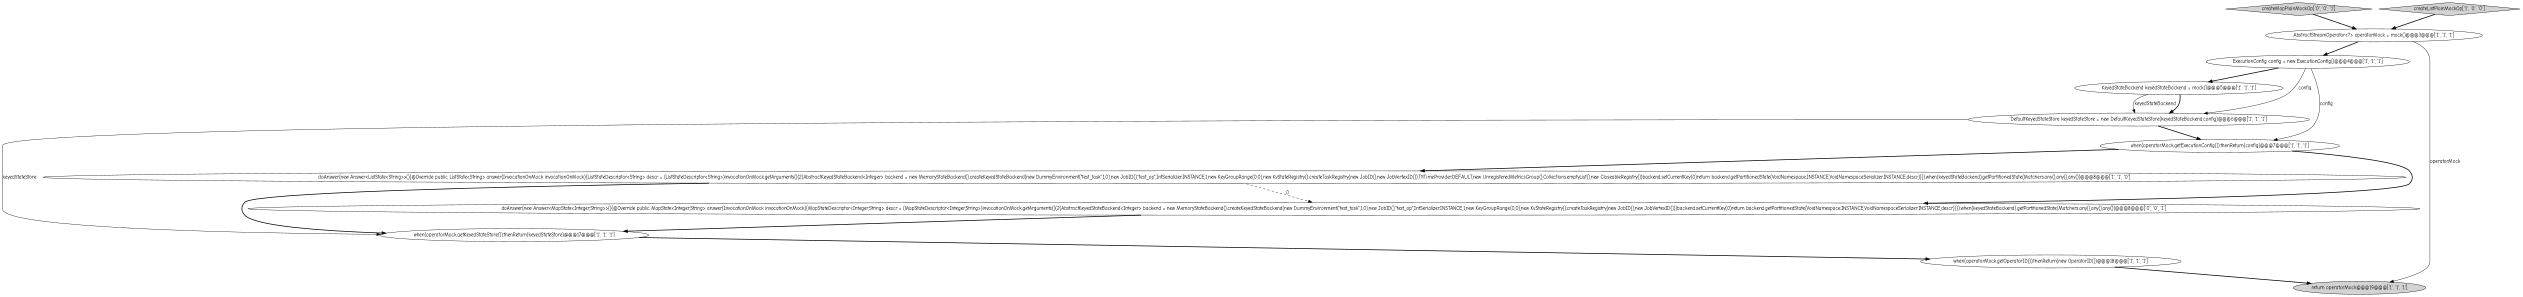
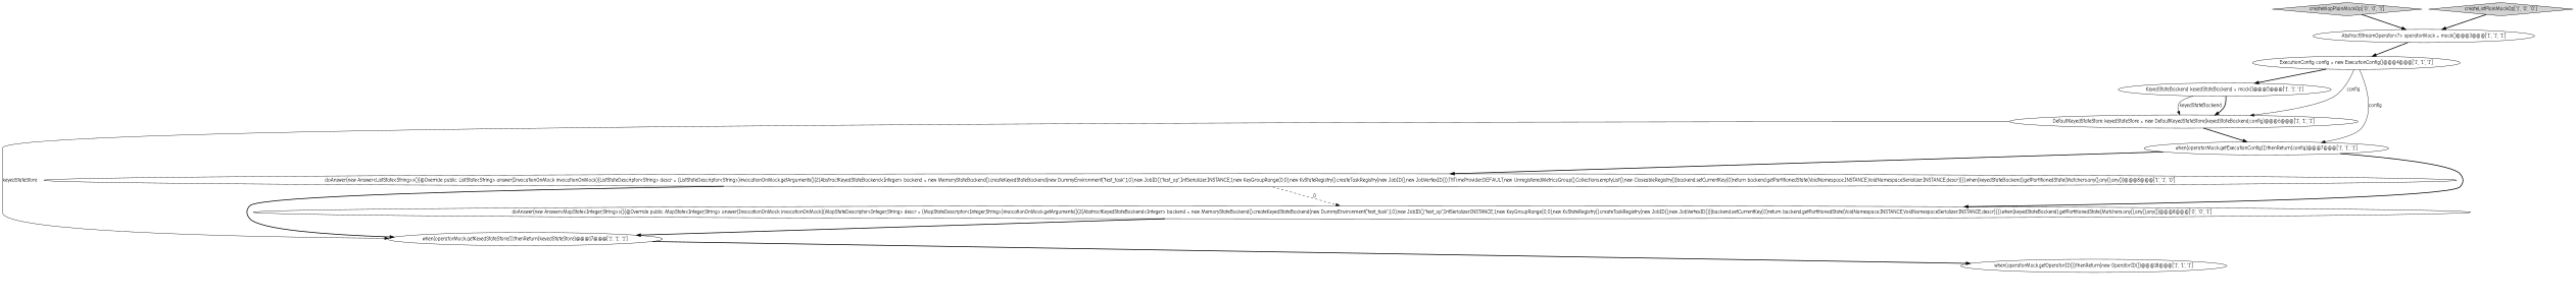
  digraph {
    fontname="Comic Neue"
    node [fillcolor=white fontname="Comic Neue" shape=ellipse style=filled]
    edge [fontname="Comic Neue" style=bold]
    n1 [label="ExecutionConfig config = new ExecutionConfig()@@@4@@@['1', '1', '1']"]
    n2 [label="KeyedStateBackend keyedStateBackend = mock()@@@5@@@['1', '1', '1']"]
    n3 [label="DefaultKeyedStateStore keyedStateStore = new DefaultKeyedStateStore(keyedStateBackend,config)@@@6@@@['1', '1', '1']"]
    n4 [label="when(operatorMock.getExecutionConfig()).thenReturn(config)@@@7@@@['1', '1', '1']"]
    n5 [label="when(operatorMock.getKeyedStateStore()).thenReturn(keyedStateStore)@@@17@@@['1', '1', '1']"]
    n6 [label="doAnswer(new Answer<MapState<Integer,String>>(){@Override public MapState<Integer,String> answer(InvocationOnMock invocationOnMock){MapStateDescriptor<Integer,String> descr = (MapStateDescriptor<Integer,String>)invocationOnMock.getArguments()(2(AbstractKeyedStateBackend<Integer> backend = new MemoryStateBackend().createKeyedStateBackend(new DummyEnvironment(\"test_task\",1,0),new JobID(),\"test_op\",IntSerializer.INSTANCE,1,new KeyGroupRange(0,0),new KvStateRegistry().createTaskRegistry(new JobID(),new JobVertexID()))backend.setCurrentKey(0)return backend.getPartitionedState(VoidNamespace.INSTANCE,VoidNamespaceSerializer.INSTANCE,descr)}}).when(keyedStateBackend).getPartitionedState(Matchers.any(),any(),any())@@@8@@@['0', '0', '1']"]
    n7 [label="doAnswer(new Answer<ListState<String>>(){@Override public ListState<String> answer(InvocationOnMock invocationOnMock){ListStateDescriptor<String> descr = (ListStateDescriptor<String>)invocationOnMock.getArguments()(2(AbstractKeyedStateBackend<Integer> backend = new MemoryStateBackend().createKeyedStateBackend(new DummyEnvironment(\"test_task\",1,0),new JobID(),\"test_op\",IntSerializer.INSTANCE,1,new KeyGroupRange(0,0),new KvStateRegistry().createTaskRegistry(new JobID(),new JobVertexID()),TtlTimeProvider.DEFAULT,new UnregisteredMetricsGroup(),Collections.emptyList(),new CloseableRegistry())backend.setCurrentKey(0)return backend.getPartitionedState(VoidNamespace.INSTANCE,VoidNamespaceSerializer.INSTANCE,descr)}}).when(keyedStateBackend).getPartitionedState(Matchers.any(),any(),any())@@@8@@@['1', '1', '0']"]
    n8 [label="when(operatorMock.getOperatorID()).thenReturn(new OperatorID())@@@18@@@['1', '1', '1']"]
    n9 [fillcolor=lightgray label="createMapPlainMockOp['0', '0', '1']" shape=diamond]
    n10 [label="AbstractStreamOperator<?> operatorMock = mock()@@@3@@@['1', '1', '1']"]
-   n11 [fillcolor=lightgray label="return operatorMock@@@19@@@['1', '1', '1']"]
    n12 [fillcolor=lightgray label="createListPlainMockOp['1', '0', '0']" shape=diamond]
    n1 -> n2
    n1 -> n3 [label=config style=solid]
    n1 -> n4 [label=config style=solid]
    n2 -> n3
    n2 -> n3 [label=keyedStateBackend style=solid]
    n3 -> n4
    n3 -> n5 [label=keyedStateStore style=solid]
    n4 -> n6
    n4 -> n7
    n5 -> n8
    n6 -> n5
    n7 -> n5
    n7 -> n6 [label=0 style=dashed]
-   n8 -> n11
    n9 -> n10
    n10 -> n1
-   n10 -> n11 [label=operatorMock style=solid]
    n12 -> n10
  }
